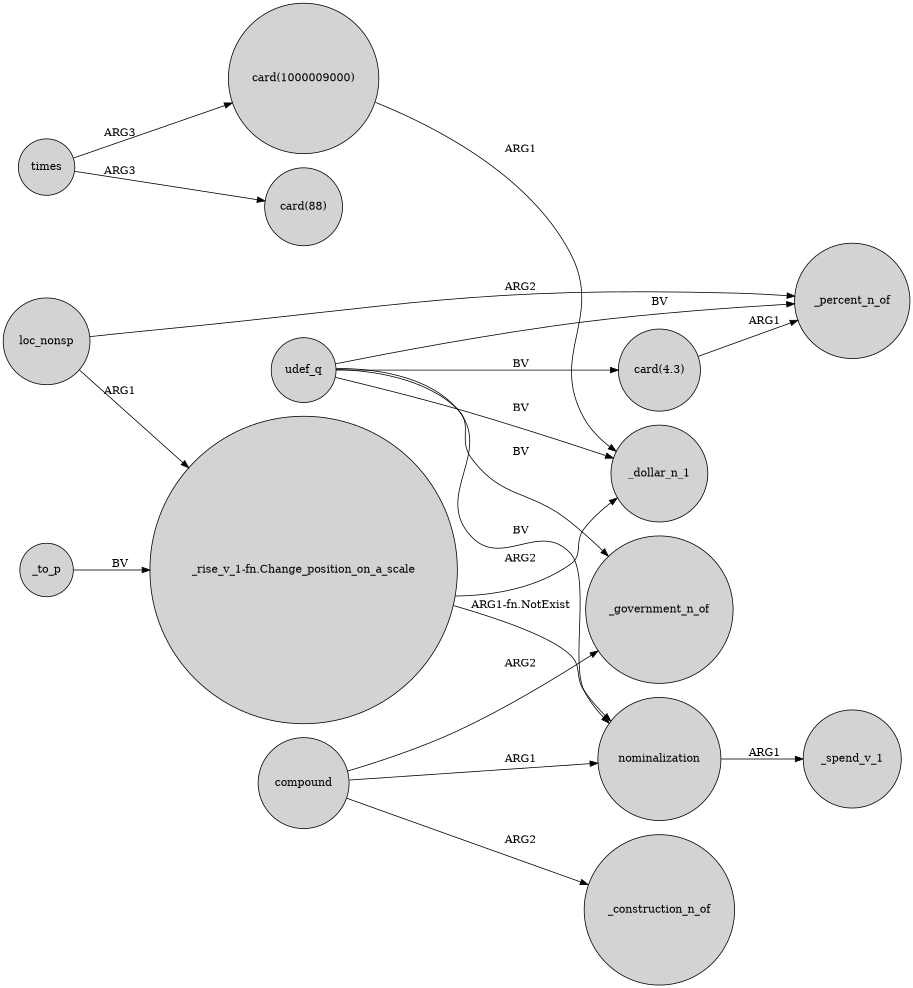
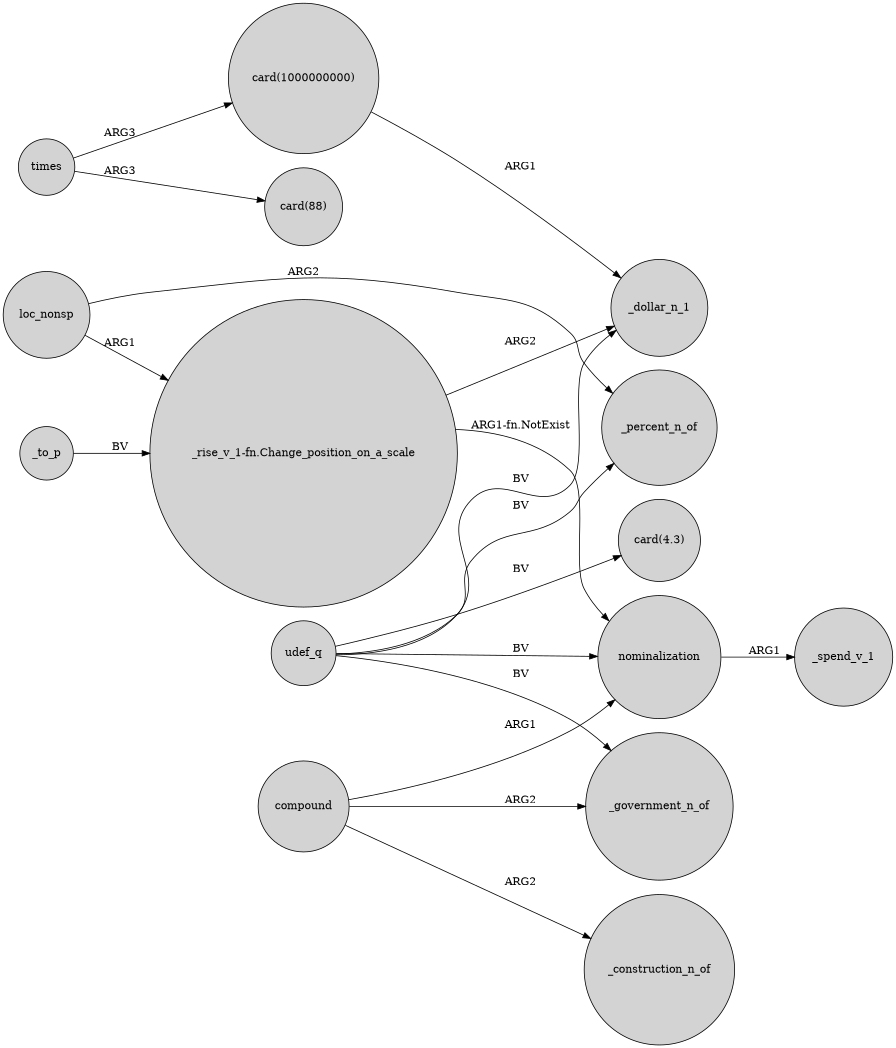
  digraph {
    rankdir=LR
    node [shape=circle style=filled]
    "_rise_v_1-fn.Change_position_on_a_scale"
    nominalization
    _dollar_n_1
    _spend_v_1
    _to_p
    loc_nonsp
    _percent_n_of
    udef_q
    _government_n_of
    "card(4.3)"
    compound
    _construction_n_of
-   "card(1000000000)" [label="card(1000009000)"]
+   "card(1000000000)"
    times
    "card(88)"
    "_rise_v_1-fn.Change_position_on_a_scale" -> nominalization [label="ARG1-fn.NotExist"]
    "_rise_v_1-fn.Change_position_on_a_scale" -> _dollar_n_1 [label=ARG2]
    nominalization -> _spend_v_1 [label=ARG1]
    _to_p -> "_rise_v_1-fn.Change_position_on_a_scale" [label=BV]
    loc_nonsp -> "_rise_v_1-fn.Change_position_on_a_scale" [label=ARG1]
    loc_nonsp -> _percent_n_of [label=ARG2]
    udef_q -> nominalization [label=BV]
    udef_q -> _dollar_n_1 [label=BV]
    udef_q -> _percent_n_of [label=BV]
    udef_q -> _government_n_of [label=BV]
    udef_q -> "card(4.3)" [label=BV]
-   "card(4.3)" -> _percent_n_of [label=ARG1]
    compound -> nominalization [label=ARG1]
    compound -> _government_n_of [label=ARG2]
    compound -> _construction_n_of [label=ARG2]
    "card(1000000000)" -> _dollar_n_1 [label=ARG1]
    times -> "card(1000000000)" [label=ARG3]
    times -> "card(88)" [label=ARG3]
  }
